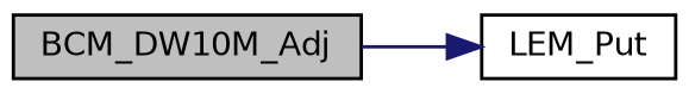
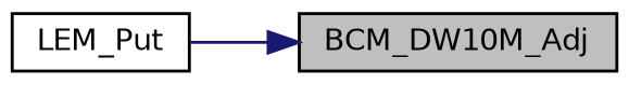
  digraph {
    rankdir=LR
    node [color=black fontname=Helvetica fontsize=10 shape=record style=filled]
    n1 [fillcolor=grey75 fontcolor=black height=0.2 label=BCM_DW10M_Adj width=0.4]
    n2 [fillcolor=white height=0.2 label=LEM_Put width=0.4]
-   n1 -> n2 [color=midnightblue fontname=Helvetica fontsize=10 labelfontname=Helvetica labelfontsize=10 style=solid]
+   n2 -> n1 [color=midnightblue fontname=Helvetica fontsize=10 labelfontname=Helvetica labelfontsize=10 style=solid]
  }
